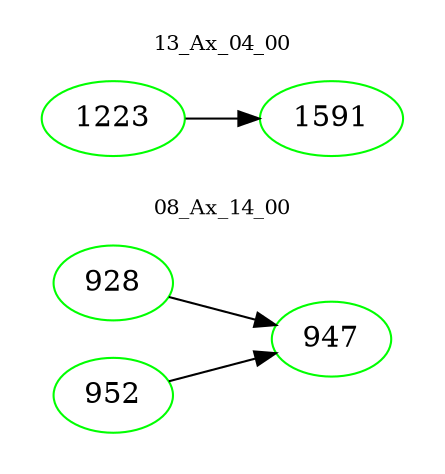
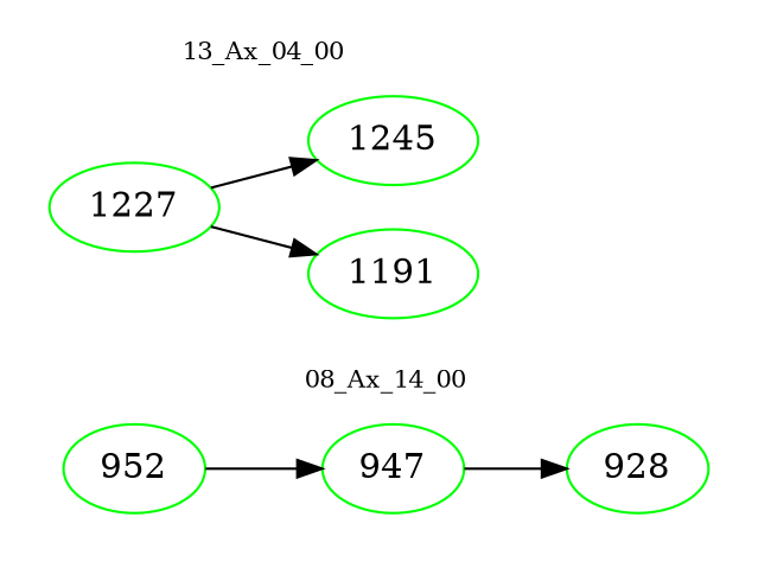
  digraph {
    rankdir=LR
    node [color=green]
    edge [color=black]
    n1 [label=947]
    n2 [label=928]
    n3 [label=952]
-   n4 [label=1223]
-   n5 [label=1591]
+   n4 [label=1227]
+   n5 [label=1191]
+   n6 [label=1245]
    subgraph cluster_1 {
      color=white
      fontsize=10
      label="08_Ax_14_00"
      n1
      n2
      n3
    }
    subgraph cluster_2 {
      color=white
      fontsize=10
      label="13_Ax_04_00"
      n4
      n5
+     n6
    }
-   n2 -> n1
+   n1 -> n2
    n3 -> n1
    n4 -> n5
+   n4 -> n6
  }
